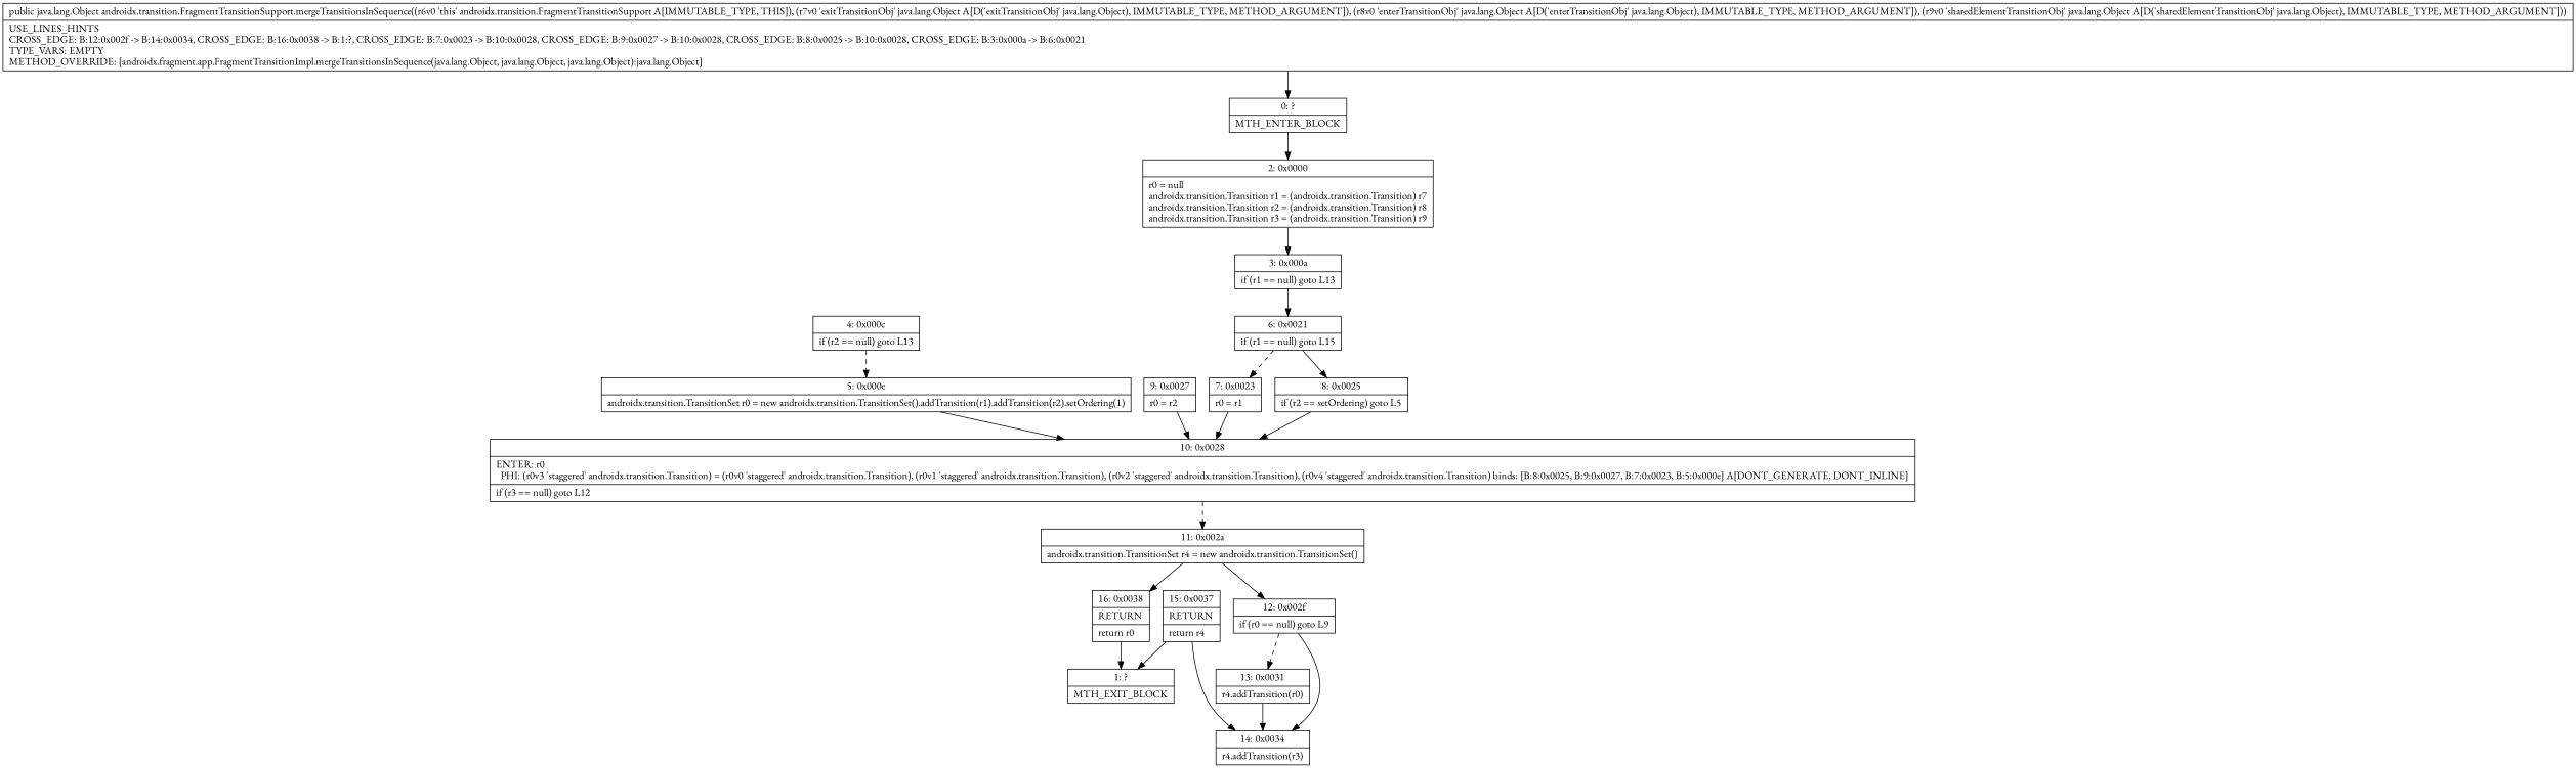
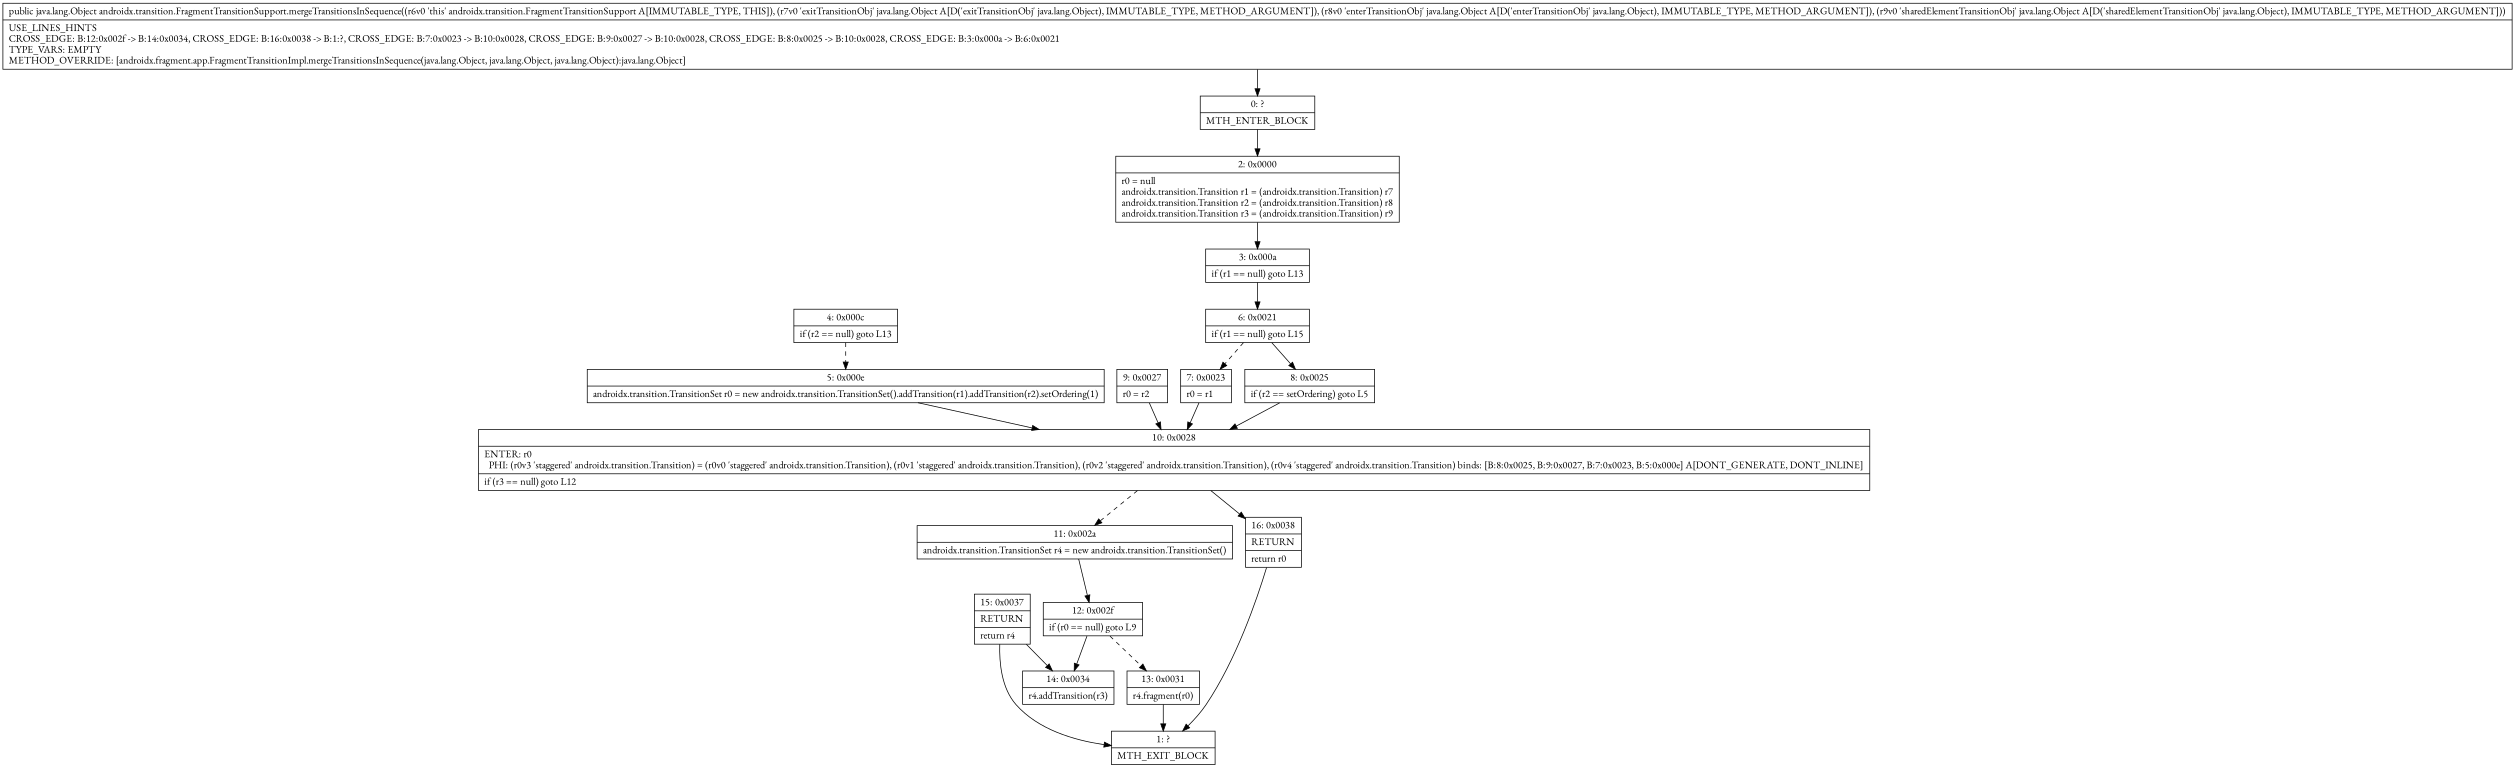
  digraph {
    fontname="EB Garamond"
    node [fontname="EB Garamond" shape=record]
    edge [fontname="EB Garamond"]
    n1 [label="{0\:\ ?|MTH_ENTER_BLOCK\l}"]
    n2 [label="{2\:\ 0x0000|r0 = null\landroidx.transition.Transition r1 = (androidx.transition.Transition) r7\landroidx.transition.Transition r2 = (androidx.transition.Transition) r8\landroidx.transition.Transition r3 = (androidx.transition.Transition) r9\l}"]
    n3 [label="{3\:\ 0x000a|if (r1 == null) goto L13\l}"]
    n4 [label="{6\:\ 0x0021|if (r1 == null) goto L15\l}"]
    n5 [label="{4\:\ 0x000c|if (r2 == null) goto L13\l}"]
    n6 [label="{5\:\ 0x000e|androidx.transition.TransitionSet r0 = new androidx.transition.TransitionSet().addTransition(r1).addTransition(r2).setOrdering(1)\l}"]
    n7 [label="{7\:\ 0x0023|r0 = r1\l}"]
    n8 [label="{8\:\ 0x0025|if (r2 == setOrdering) goto L5\l}"]
    n9 [label="{10\:\ 0x0028|ENTER: r0 \l  PHI: (r0v3 'staggered' androidx.transition.Transition) = (r0v0 'staggered' androidx.transition.Transition), (r0v1 'staggered' androidx.transition.Transition), (r0v2 'staggered' androidx.transition.Transition), (r0v4 'staggered' androidx.transition.Transition) binds: [B:8:0x0025, B:9:0x0027, B:7:0x0023, B:5:0x000e] A[DONT_GENERATE, DONT_INLINE]\l|if (r3 == null) goto L12\l}"]
    n10 [label="{11\:\ 0x002a|androidx.transition.TransitionSet r4 = new androidx.transition.TransitionSet()\l}"]
    n11 [label="{16\:\ 0x0038|RETURN\l|return r0\l}"]
    n12 [label="{12\:\ 0x002f|if (r0 == null) goto L9\l}"]
    n13 [label="{1\:\ ?|MTH_EXIT_BLOCK\l}"]
-   n14 [label="{13\:\ 0x0031|r4.addTransition(r0)\l}"]
+   n14 [label="{13\:\ 0x0031|r4.fragment(r0)\l}"]
    n15 [label="{14\:\ 0x0034|r4.addTransition(r3)\l}"]
    n16 [label="{15\:\ 0x0037|RETURN\l|return r4\l}"]
    n17 [label="{9\:\ 0x0027|r0 = r2\l}"]
    n18 [label="{public java.lang.Object androidx.transition.FragmentTransitionSupport.mergeTransitionsInSequence((r6v0 'this' androidx.transition.FragmentTransitionSupport A[IMMUTABLE_TYPE, THIS]), (r7v0 'exitTransitionObj' java.lang.Object A[D('exitTransitionObj' java.lang.Object), IMMUTABLE_TYPE, METHOD_ARGUMENT]), (r8v0 'enterTransitionObj' java.lang.Object A[D('enterTransitionObj' java.lang.Object), IMMUTABLE_TYPE, METHOD_ARGUMENT]), (r9v0 'sharedElementTransitionObj' java.lang.Object A[D('sharedElementTransitionObj' java.lang.Object), IMMUTABLE_TYPE, METHOD_ARGUMENT]))  | USE_LINES_HINTS\lCROSS_EDGE: B:12:0x002f \-\> B:14:0x0034, CROSS_EDGE: B:16:0x0038 \-\> B:1:?, CROSS_EDGE: B:7:0x0023 \-\> B:10:0x0028, CROSS_EDGE: B:9:0x0027 \-\> B:10:0x0028, CROSS_EDGE: B:8:0x0025 \-\> B:10:0x0028, CROSS_EDGE: B:3:0x000a \-\> B:6:0x0021\lTYPE_VARS: EMPTY\lMETHOD_OVERRIDE: [androidx.fragment.app.FragmentTransitionImpl.mergeTransitionsInSequence(java.lang.Object, java.lang.Object, java.lang.Object):java.lang.Object]\l}"]
    n1 -> n2
    n2 -> n3
    n3 -> n4
    n4 -> n7 [style=dashed]
    n4 -> n8
    n5 -> n6 [style=dashed]
    n6 -> n9
    n7 -> n9
    n8 -> n9
    n9 -> n10 [style=dashed]
-   n10 -> n11
+   n9 -> n11
    n10 -> n12
    n11 -> n13
    n12 -> n14 [style=dashed]
    n12 -> n15
-   n14 -> n15
+   n14 -> n13
    n16 -> n13
    n16 -> n15
    n17 -> n9
    n18 -> n1
  }
